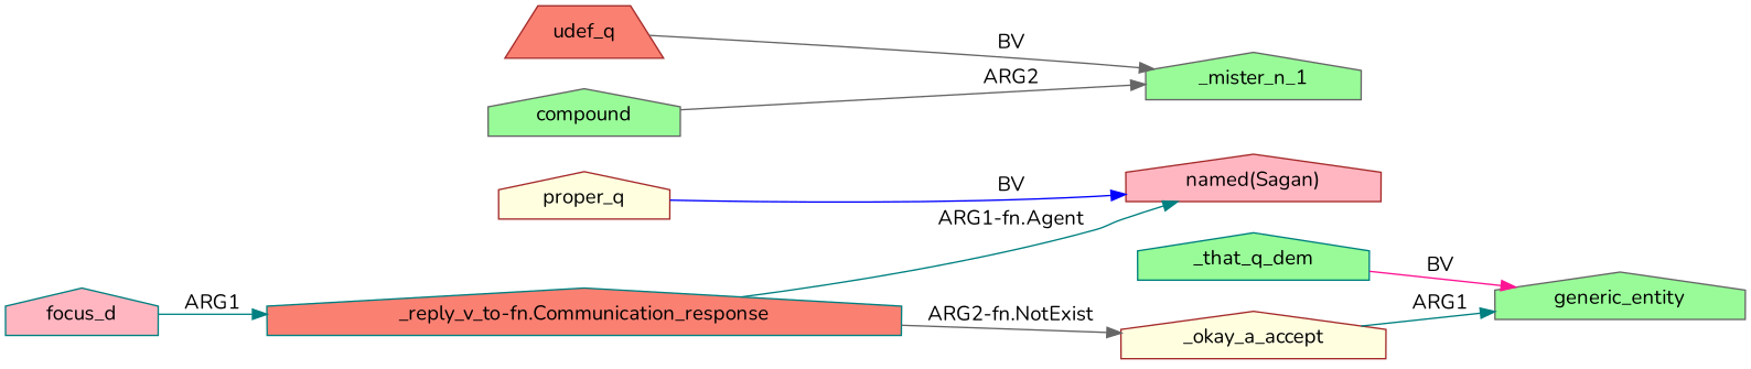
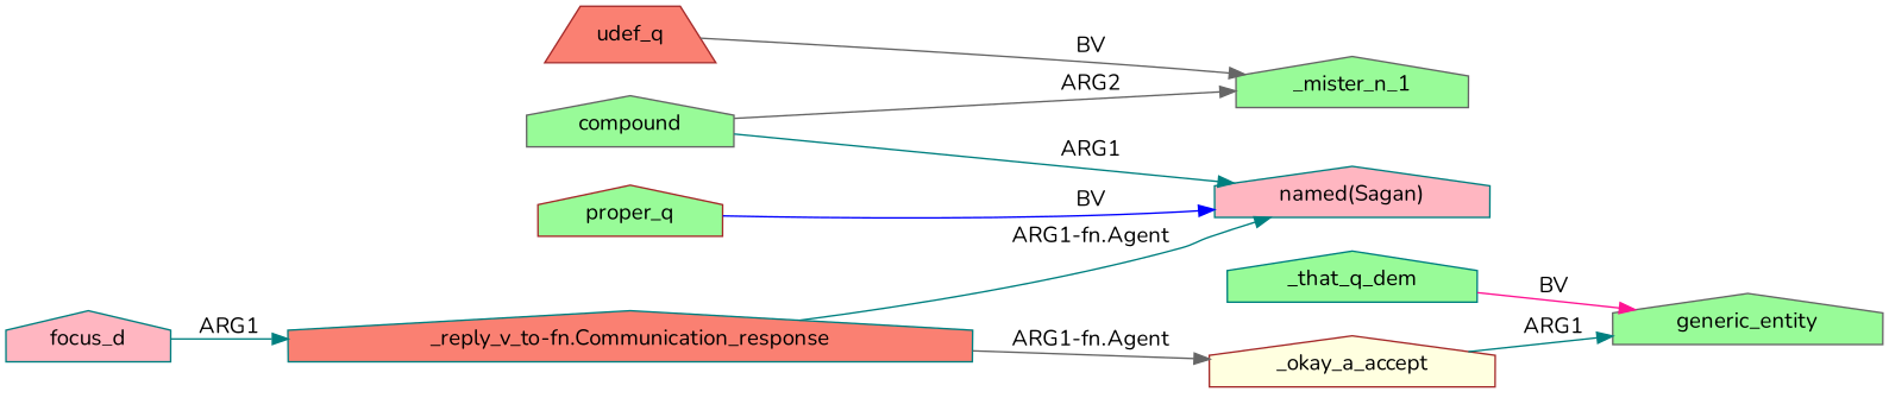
  digraph {
    fontname=Nunito
    rankdir=LR
    node [color=brown fillcolor=palegreen fontname=Nunito shape=house style=filled]
    edge [color=teal fontname=Nunito]
    udef_q [fillcolor=salmon shape=trapezium]
    _mister_n_1 [color=gray40]
    "_reply_v_to-fn.Communication_response" [color=teal fillcolor=salmon]
    _okay_a_accept [fillcolor=lightyellow]
-   "named(Sagan)" [fillcolor=lightpink]
+   "named(Sagan)" [color=teal fillcolor=lightpink]
    generic_entity [color=gray40]
    focus_d [color=teal fillcolor=lightpink]
    _that_q_dem [color=teal]
    compound [color=gray40]
-   proper_q [fillcolor=lightyellow]
+   proper_q
    udef_q -> _mister_n_1 [color=gray40 label=BV]
-   "_reply_v_to-fn.Communication_response" -> _okay_a_accept [color=gray40 label="ARG2-fn.NotExist"]
+   "_reply_v_to-fn.Communication_response" -> _okay_a_accept [color=gray40 label="ARG1-fn.Agent"]
    "_reply_v_to-fn.Communication_response" -> "named(Sagan)" [label="ARG1-fn.Agent"]
    _okay_a_accept -> generic_entity [label=ARG1]
    focus_d -> "_reply_v_to-fn.Communication_response" [label=ARG1]
    _that_q_dem -> generic_entity [color=deeppink label=BV]
    compound -> _mister_n_1 [color=gray40 label=ARG2]
+   compound -> "named(Sagan)" [label=ARG1]
    proper_q -> "named(Sagan)" [color=blue label=BV]
  }
